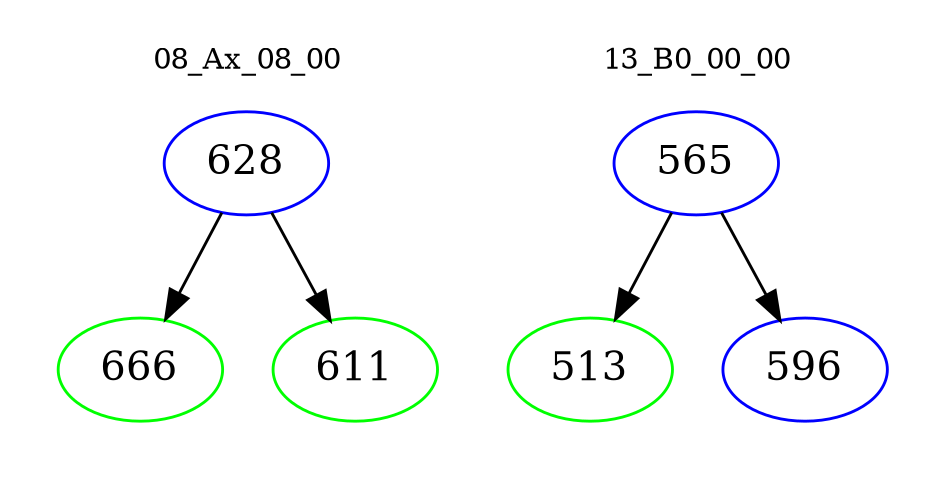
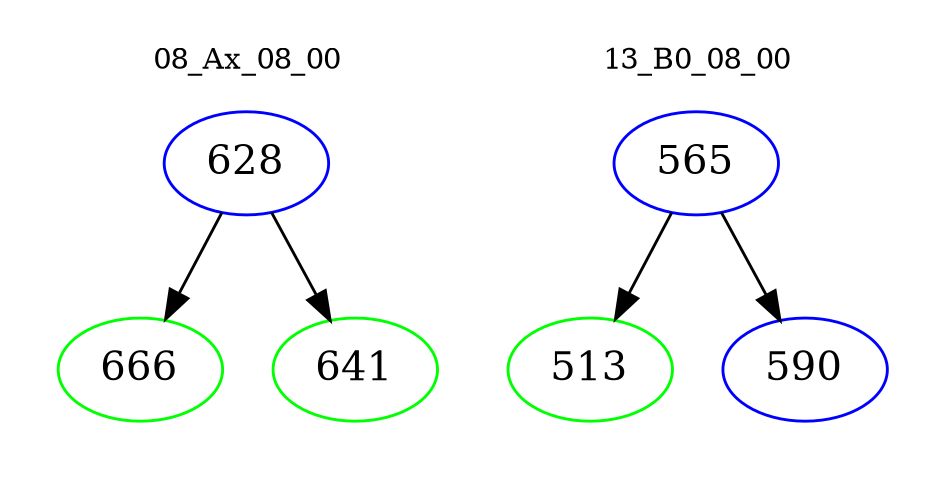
  digraph {
    node [color=blue]
    edge [color=black]
    n1 [label=628]
    n2 [color=green label=666]
-   n3 [color=green label=611]
+   n3 [color=green label=641]
    n4 [label=565]
    n5 [color=green label=513]
-   n6 [label=596]
+   n6 [label=590]
    subgraph cluster_1 {
      color=white
      fontsize=10
      label="08_Ax_08_00"
      n1
      n2
      n3
    }
    subgraph cluster_2 {
      color=white
      fontsize=10
-     label="13_B0_00_00"
+     label="13_B0_08_00"
      n4
      n5
      n6
    }
    n1 -> n2
    n1 -> n3
    n4 -> n5
    n4 -> n6
  }
